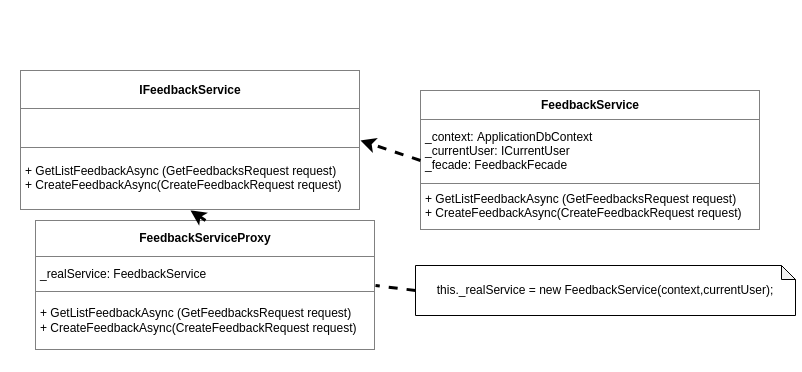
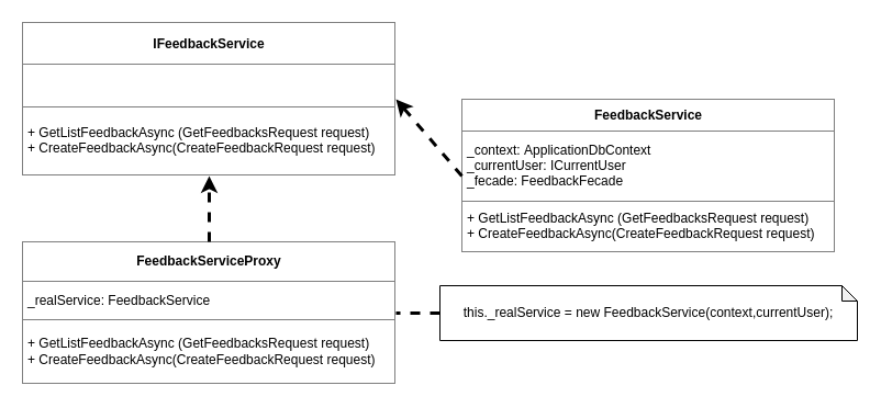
  <mxCell id="0" />
  <mxCell id="1" parent="0" />
- <mxCell id="2" value="&lt;table border=&quot;1&quot; width=&quot;100%&quot; cellpadding=&quot;4&quot; style=&quot;width: 100% ; height: 100% ; border-collapse: collapse&quot;&gt;&lt;tbody&gt;&lt;tr&gt;&lt;th style=&quot;text-align: center&quot;&gt;&lt;b&gt;IFeedbackService&lt;/b&gt;&lt;/th&gt;&lt;/tr&gt;&lt;tr&gt;&lt;td&gt;&lt;br&gt;&lt;/td&gt;&lt;/tr&gt;&lt;tr&gt;&lt;td&gt;+&amp;nbsp;GetListFeedbackAsync&amp;nbsp;(GetFeedbacksRequest request)&lt;br&gt;+&amp;nbsp;CreateFeedbackAsync(CreateFeedbackRequest request)&lt;br&gt;&lt;/td&gt;&lt;/tr&gt;&lt;/tbody&gt;&lt;/table&gt;" style="text;html=1;strokeColor=none;fillColor=none;overflow=fill;labelBackgroundColor=default;align=left;" vertex="1" parent="1"><mxGeometry x="20" y="70" width="340" height="140" as="geometry" /></mxCell>
+ <mxCell id="2" value="&lt;table border=&quot;1&quot; width=&quot;100%&quot; cellpadding=&quot;4&quot; style=&quot;width: 100% ; height: 100% ; border-collapse: collapse&quot;&gt;&lt;tbody&gt;&lt;tr&gt;&lt;th style=&quot;text-align: center&quot;&gt;&lt;b&gt;IFeedbackService&lt;/b&gt;&lt;/th&gt;&lt;/tr&gt;&lt;tr&gt;&lt;td&gt;&lt;br&gt;&lt;/td&gt;&lt;/tr&gt;&lt;tr&gt;&lt;td&gt;+&amp;nbsp;GetListFeedbackAsync&amp;nbsp;(GetFeedbacksRequest request)&lt;br&gt;+&amp;nbsp;CreateFeedbackAsync(CreateFeedbackRequest request)&lt;br&gt;&lt;/td&gt;&lt;/tr&gt;&lt;/tbody&gt;&lt;/table&gt;" style="text;html=1;strokeColor=none;fillColor=none;overflow=fill;labelBackgroundColor=default;align=left;" vertex="1" parent="1"><mxGeometry x="20" y="20" width="340" height="140" as="geometry" /></mxCell>
  <mxCell id="3" value="&lt;table border=&quot;1&quot; width=&quot;100%&quot; cellpadding=&quot;4&quot; style=&quot;width: 100% ; height: 100% ; border-collapse: collapse&quot;&gt;&lt;tbody&gt;&lt;tr&gt;&lt;th style=&quot;text-align: center&quot;&gt;&lt;b&gt;FeedbackService&lt;/b&gt;&lt;/th&gt;&lt;/tr&gt;&lt;tr&gt;&lt;td&gt;_context:&amp;nbsp;ApplicationDbContext&lt;br&gt;_currentUser:&amp;nbsp;ICurrentUser&lt;br&gt;_fecade:&amp;nbsp;FeedbackFecade&lt;br&gt;&lt;/td&gt;&lt;/tr&gt;&lt;tr&gt;&lt;td&gt;+&amp;nbsp;GetListFeedbackAsync&amp;nbsp;(GetFeedbacksRequest request)&lt;br&gt;+&amp;nbsp;CreateFeedbackAsync(CreateFeedbackRequest request)&lt;br&gt;&lt;/td&gt;&lt;/tr&gt;&lt;/tbody&gt;&lt;/table&gt;" style="text;html=1;strokeColor=none;fillColor=none;overflow=fill;labelBackgroundColor=default;align=left;" vertex="1" parent="1"><mxGeometry x="420" y="90" width="340" height="140" as="geometry" /></mxCell>
- <mxCell id="4" value="&lt;table border=&quot;1&quot; width=&quot;100%&quot; cellpadding=&quot;4&quot; style=&quot;width: 100% ; height: 100% ; border-collapse: collapse&quot;&gt;&lt;tbody&gt;&lt;tr&gt;&lt;th style=&quot;text-align: center&quot;&gt;&lt;b&gt;FeedbackServiceProxy&lt;/b&gt;&lt;/th&gt;&lt;/tr&gt;&lt;tr&gt;&lt;td&gt;_realService:&amp;nbsp;FeedbackService&lt;br&gt;&lt;/td&gt;&lt;/tr&gt;&lt;tr&gt;&lt;td&gt;+&amp;nbsp;GetListFeedbackAsync&amp;nbsp;(GetFeedbacksRequest request)&lt;br&gt;+&amp;nbsp;CreateFeedbackAsync(CreateFeedbackRequest request)&lt;br&gt;&lt;/td&gt;&lt;/tr&gt;&lt;/tbody&gt;&lt;/table&gt;" style="text;html=1;strokeColor=none;fillColor=none;overflow=fill;labelBackgroundColor=default;align=left;" vertex="1" parent="1"><mxGeometry x="35" y="220" width="340" height="130" as="geometry" /></mxCell>
+ <mxCell id="4" value="&lt;table border=&quot;1&quot; width=&quot;100%&quot; cellpadding=&quot;4&quot; style=&quot;width: 100% ; height: 100% ; border-collapse: collapse&quot;&gt;&lt;tbody&gt;&lt;tr&gt;&lt;th style=&quot;text-align: center&quot;&gt;&lt;b&gt;FeedbackServiceProxy&lt;/b&gt;&lt;/th&gt;&lt;/tr&gt;&lt;tr&gt;&lt;td&gt;_realService:&amp;nbsp;FeedbackService&lt;br&gt;&lt;/td&gt;&lt;/tr&gt;&lt;tr&gt;&lt;td&gt;+&amp;nbsp;GetListFeedbackAsync&amp;nbsp;(GetFeedbacksRequest request)&lt;br&gt;+&amp;nbsp;CreateFeedbackAsync(CreateFeedbackRequest request)&lt;br&gt;&lt;/td&gt;&lt;/tr&gt;&lt;/tbody&gt;&lt;/table&gt;" style="text;html=1;strokeColor=none;fillColor=none;overflow=fill;labelBackgroundColor=default;align=left;" vertex="1" parent="1"><mxGeometry x="20" y="220" width="340" height="130" as="geometry" /></mxCell>
  <mxCell id="5" value="" style="endArrow=classic;html=1;rounded=0;exitX=0.5;exitY=0;exitDx=0;exitDy=0;entryX=0.5;entryY=1;entryDx=0;entryDy=0;strokeWidth=3;dashed=1;" edge="1" parent="1" source="4" target="2"><mxGeometry width="50" height="50" relative="1" as="geometry"><mxPoint x="450" y="350" as="sourcePoint" /><mxPoint x="520" y="270" as="targetPoint" /></mxGeometry></mxCell>
  <mxCell id="6" value="" style="endArrow=classic;html=1;rounded=0;exitX=0;exitY=0.5;exitDx=0;exitDy=0;entryX=1;entryY=0.5;entryDx=0;entryDy=0;strokeWidth=3;dashed=1;" edge="1" parent="1" source="3" target="2"><mxGeometry width="50" height="50" relative="1" as="geometry"><mxPoint x="200" y="230" as="sourcePoint" /><mxPoint x="200" y="160" as="targetPoint" /></mxGeometry></mxCell>
- <mxCell id="7" value="this._realService = new FeedbackService(context,currentUser);" style="shape=note;whiteSpace=wrap;html=1;backgroundOutline=1;darkOpacity=0.05;labelBackgroundColor=default;align=center;size=14;" vertex="1" parent="1"><mxGeometry x="415" y="265" width="380" height="50" as="geometry" /></mxCell>
+ <mxCell id="7" value="this._realService = new FeedbackService(context,currentUser);" style="shape=note;whiteSpace=wrap;html=1;backgroundOutline=1;darkOpacity=0.05;labelBackgroundColor=default;align=center;size=14;" vertex="1" parent="1"><mxGeometry x="400" y="260" width="380" height="50" as="geometry" /></mxCell>
  <mxCell id="8" value="" style="endArrow=none;html=1;rounded=0;entryX=1;entryY=0.5;entryDx=0;entryDy=0;strokeWidth=3;dashed=1;exitX=0;exitY=0.5;exitDx=0;exitDy=0;exitPerimeter=0;endFill=0;" edge="1" parent="1" source="7" target="4"><mxGeometry width="50" height="50" relative="1" as="geometry"><mxPoint x="490" y="400.5" as="sourcePoint" /><mxPoint x="430" y="400" as="targetPoint" /></mxGeometry></mxCell>
